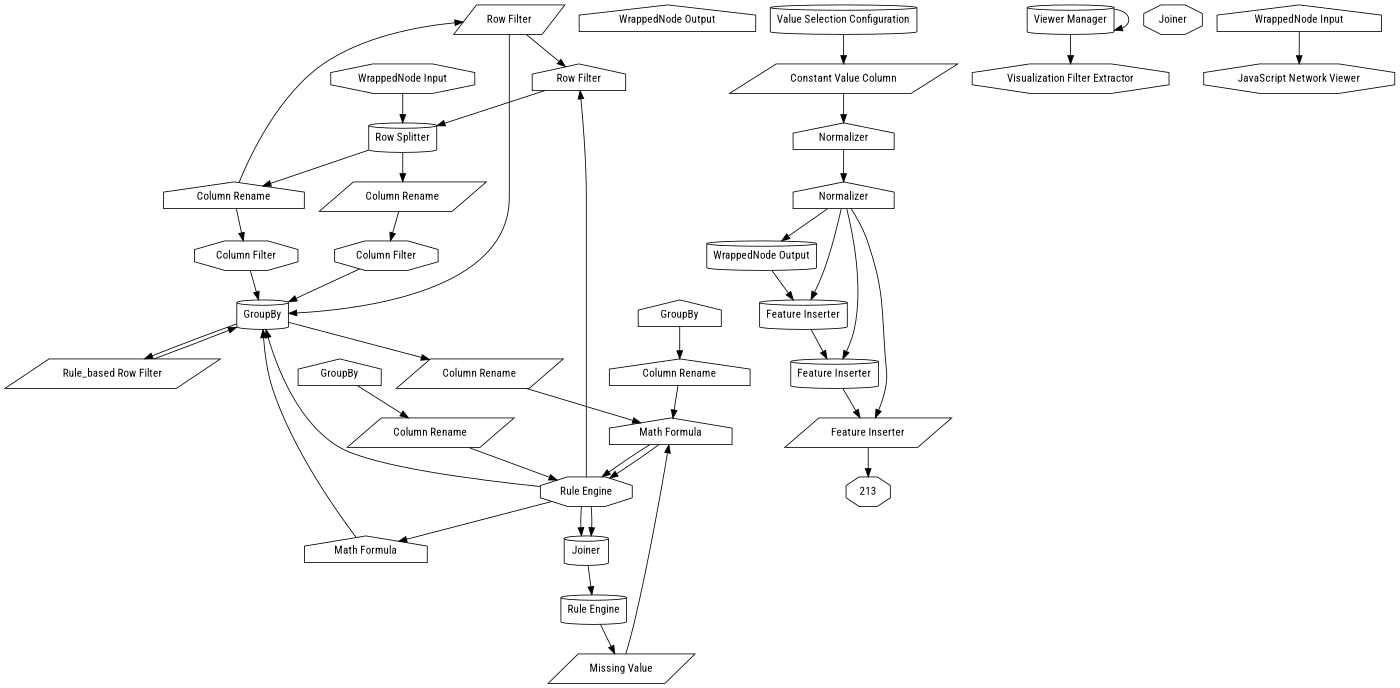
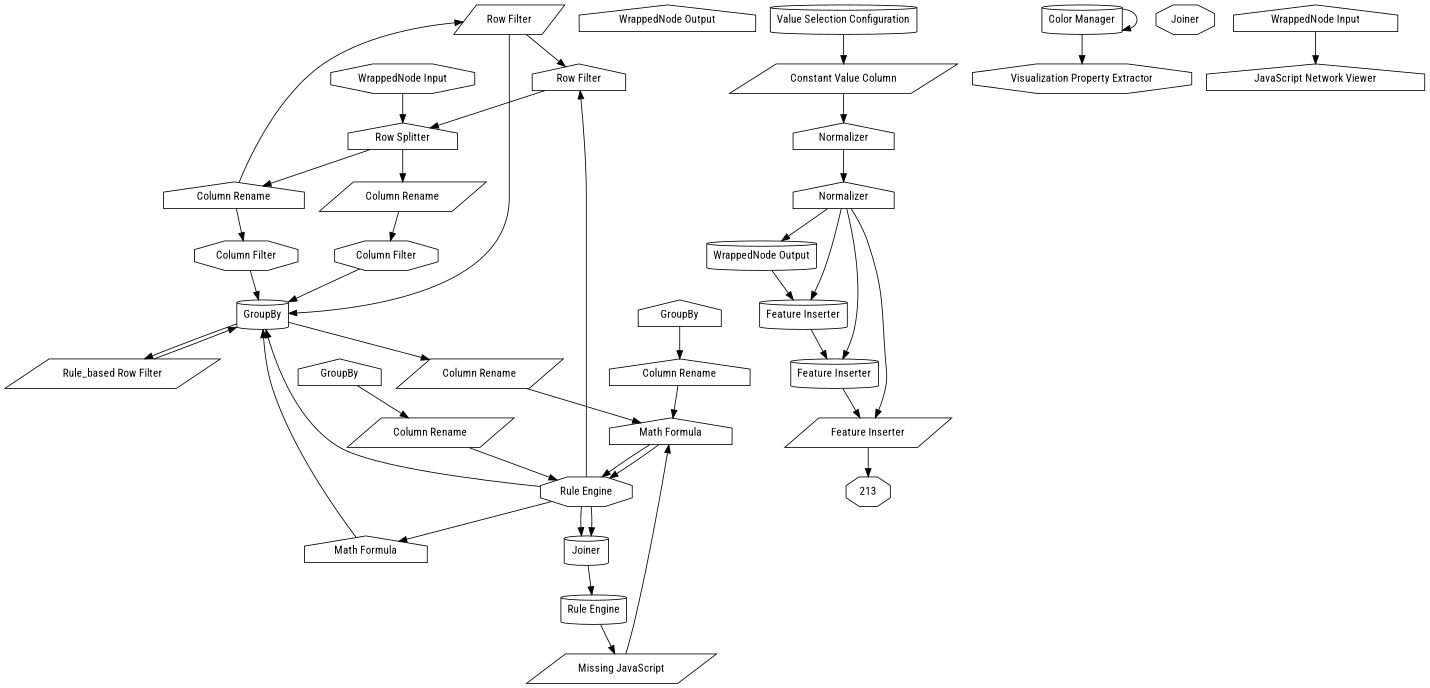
  digraph {
    fontname="Roboto Condensed"
    rankdir=TB
    node [fontname="Roboto Condensed" shape=house]
    edge [fontname="Roboto Condensed"]
    n1 [label="Row Filter" shape=parallelogram]
    n2 [label="Row Filter"]
    n3 [label=GroupBy shape=cylinder]
-   n4 [label="Row Splitter" shape=cylinder]
+   n4 [label="Row Splitter"]
    n5 [label="Rule_based Row Filter" shape=parallelogram]
    n6 [label="Column Rename" shape=parallelogram]
    n7 [label="Column Rename"]
    n8 [label="Column Rename" shape=parallelogram]
    n9 [label="Column Filter" shape=octagon]
    n10 [label="WrappedNode Input" shape=octagon]
    n11 [label="WrappedNode Output"]
    n12 [label="Value Selection Configuration" shape=cylinder]
    n13 [label="Constant Value Column" shape=parallelogram]
    n14 [label="Column Filter" shape=octagon]
    n15 [label="Math Formula"]
-   n16 [label="Viewer Manager" shape=cylinder]
-   n17 [label="Visualization Filter Extractor" shape=octagon]
+   n16 [label="Color Manager" shape=cylinder]
+   n17 [label="Visualization Property Extractor" shape=octagon]
    n18 [label="Rule Engine" shape=octagon]
    n19 [label=GroupBy]
    n20 [label="Column Rename" shape=parallelogram]
    n21 [label=GroupBy]
    n22 [label="Column Rename"]
    n23 [label="Math Formula"]
    n24 [label=Joiner shape=cylinder]
    n25 [label="Rule Engine" shape=cylinder]
-   n26 [label="Missing Value" shape=parallelogram]
+   n26 [label="Missing JavaScript" shape=parallelogram]
    n27 [label=Joiner shape=octagon]
    n28 [label="WrappedNode Output" shape=cylinder]
    n29 [label="Feature Inserter" shape=cylinder]
    n30 [label="Feature Inserter" shape=cylinder]
    n31 [label=Normalizer]
    n32 [label=Normalizer]
    n33 [label="Feature Inserter" shape=parallelogram]
    213 [shape=octagon]
-   n35 [label="JavaScript Network Viewer" shape=octagon]
+   n35 [label="JavaScript Network Viewer"]
    n36 [label="WrappedNode Input"]
    n1 -> n2
    n1 -> n3
    n2 -> n4
    n3 -> n5
    n3 -> n6
    n4 -> n7
    n4 -> n8
    n5 -> n3
    n6 -> n15
    n7 -> n1
    n7 -> n9
    n8 -> n14
    n9 -> n3
    n10 -> n4
    n12 -> n13
    n13 -> n31
    n14 -> n3
    n15 -> n18
    n15 -> n18
    n16 -> n16
    n16 -> n17
    n18 -> n2
    n18 -> n3
    n18 -> n23
    n18 -> n24
    n18 -> n24
    n19 -> n20
    n20 -> n18
    n21 -> n22
    n22 -> n15
    n23 -> n3
    n24 -> n25
    n25 -> n26
    n26 -> n15
    n28 -> n29
    n29 -> n30
    n30 -> n33
    n31 -> n32
    n32 -> n28
    n32 -> n29
    n32 -> n30
    n32 -> n33
    n33 -> 213
    n36 -> n35
  }
